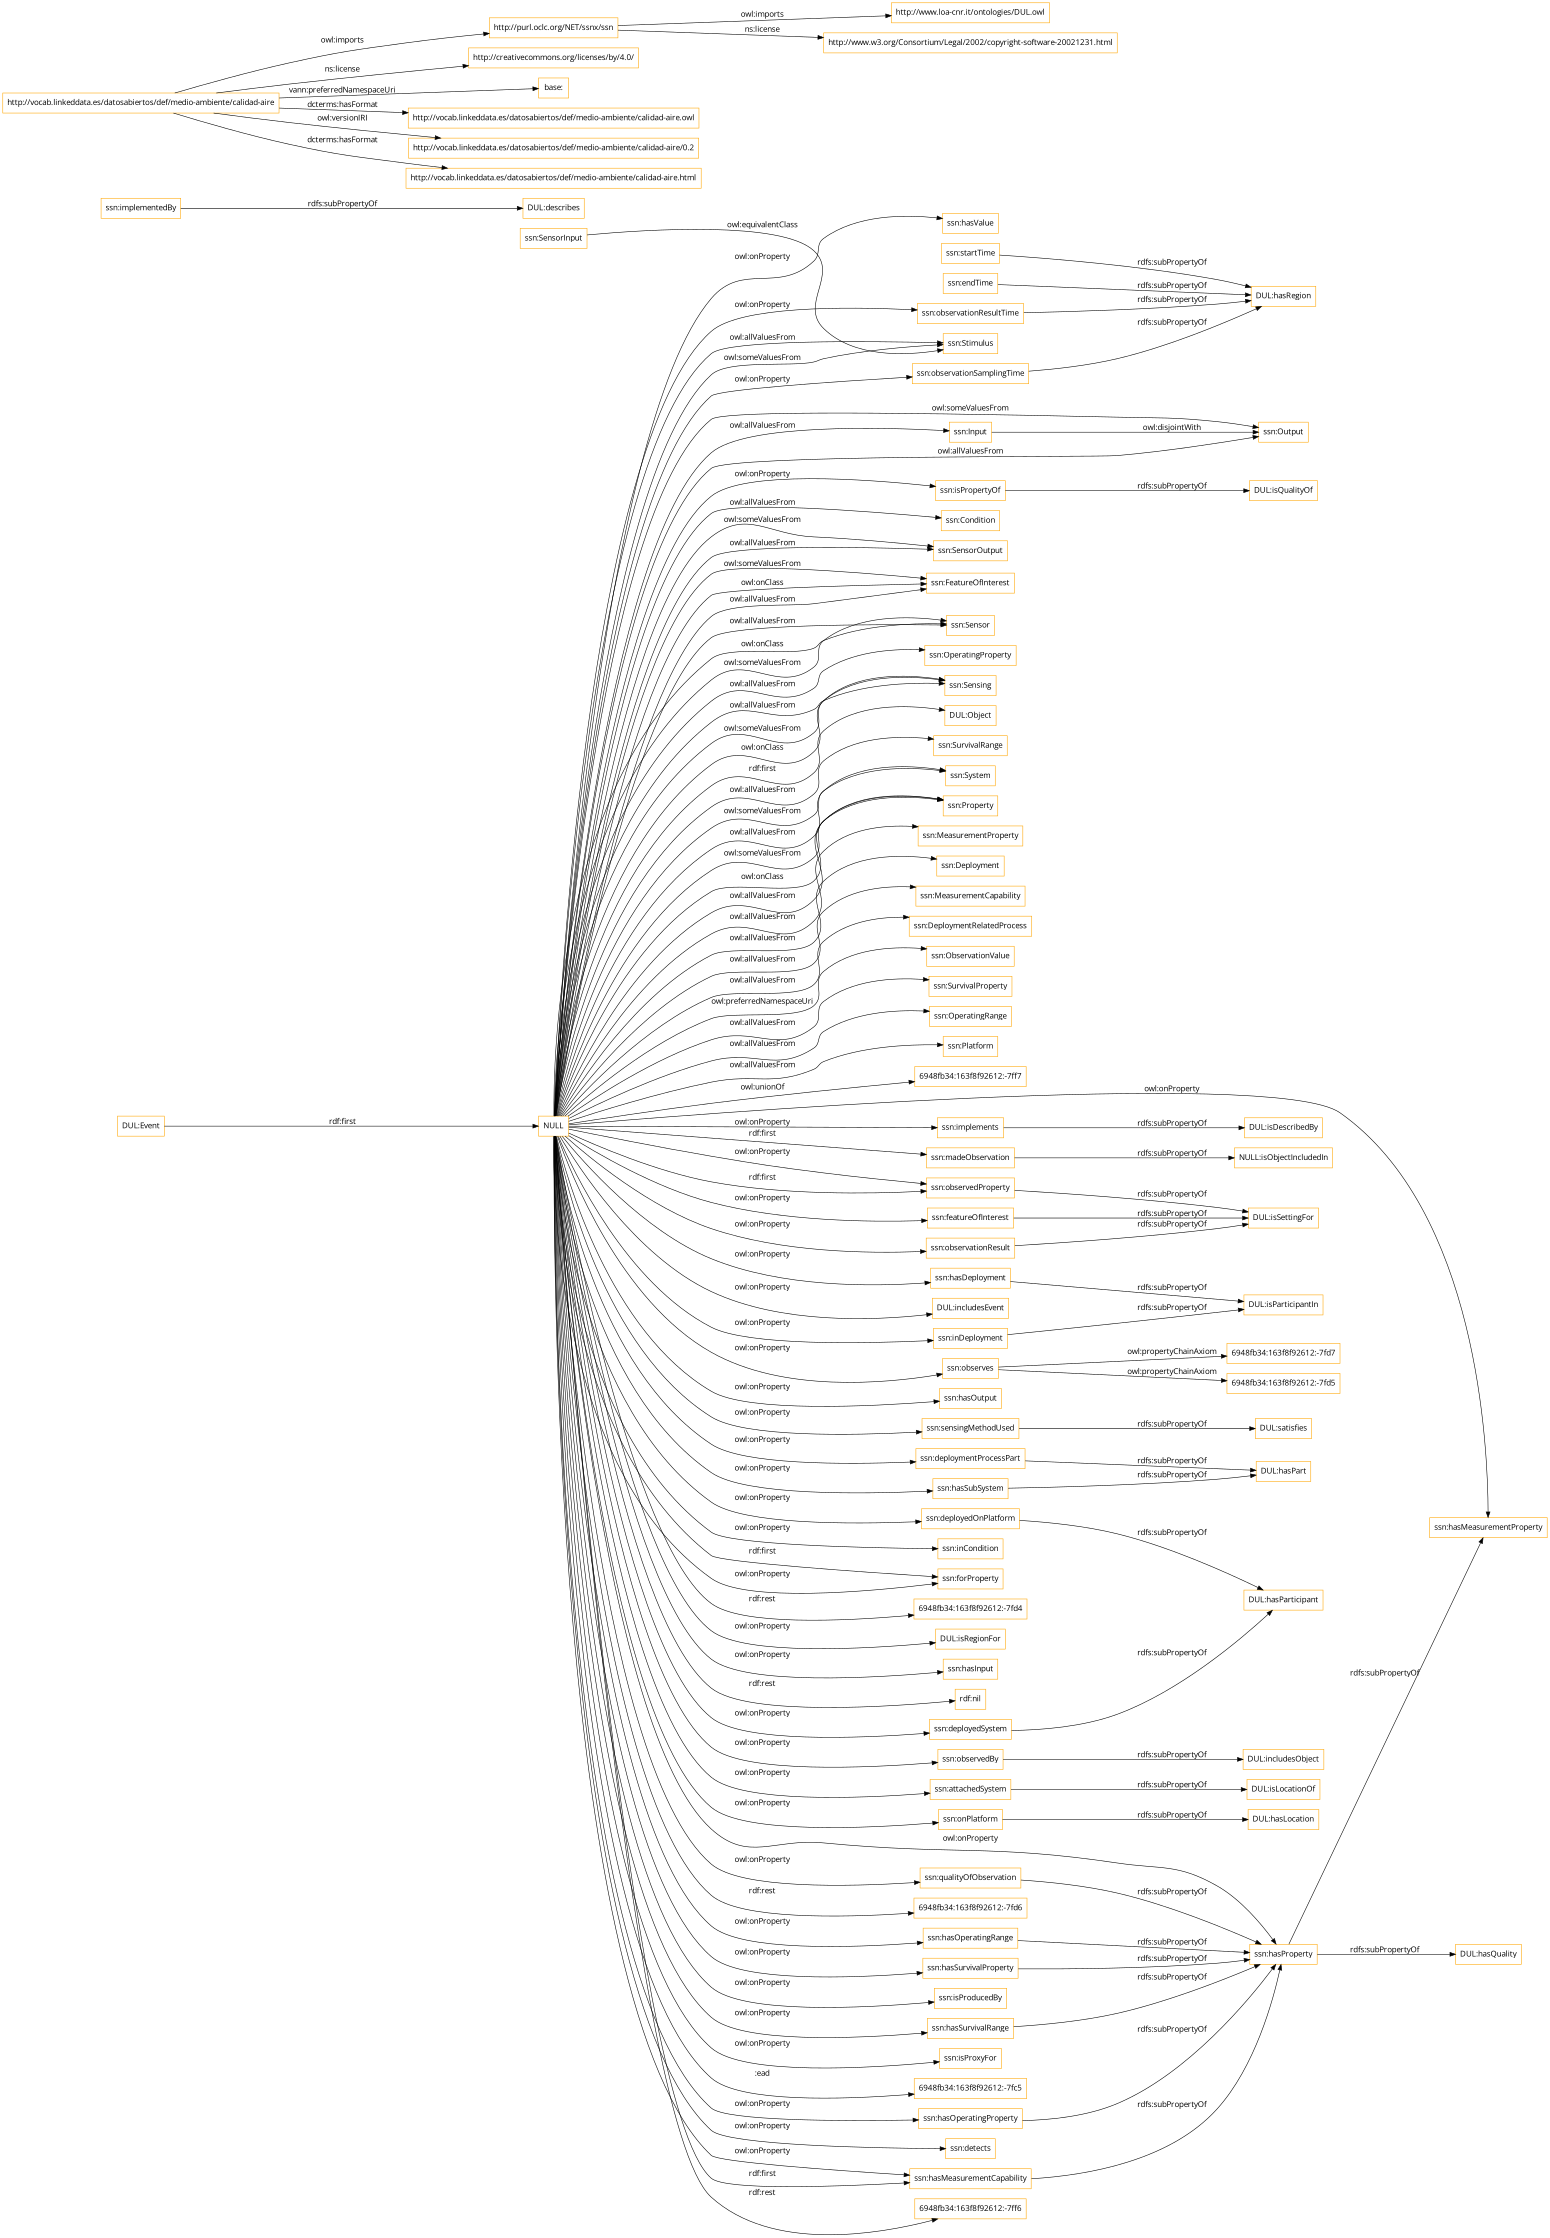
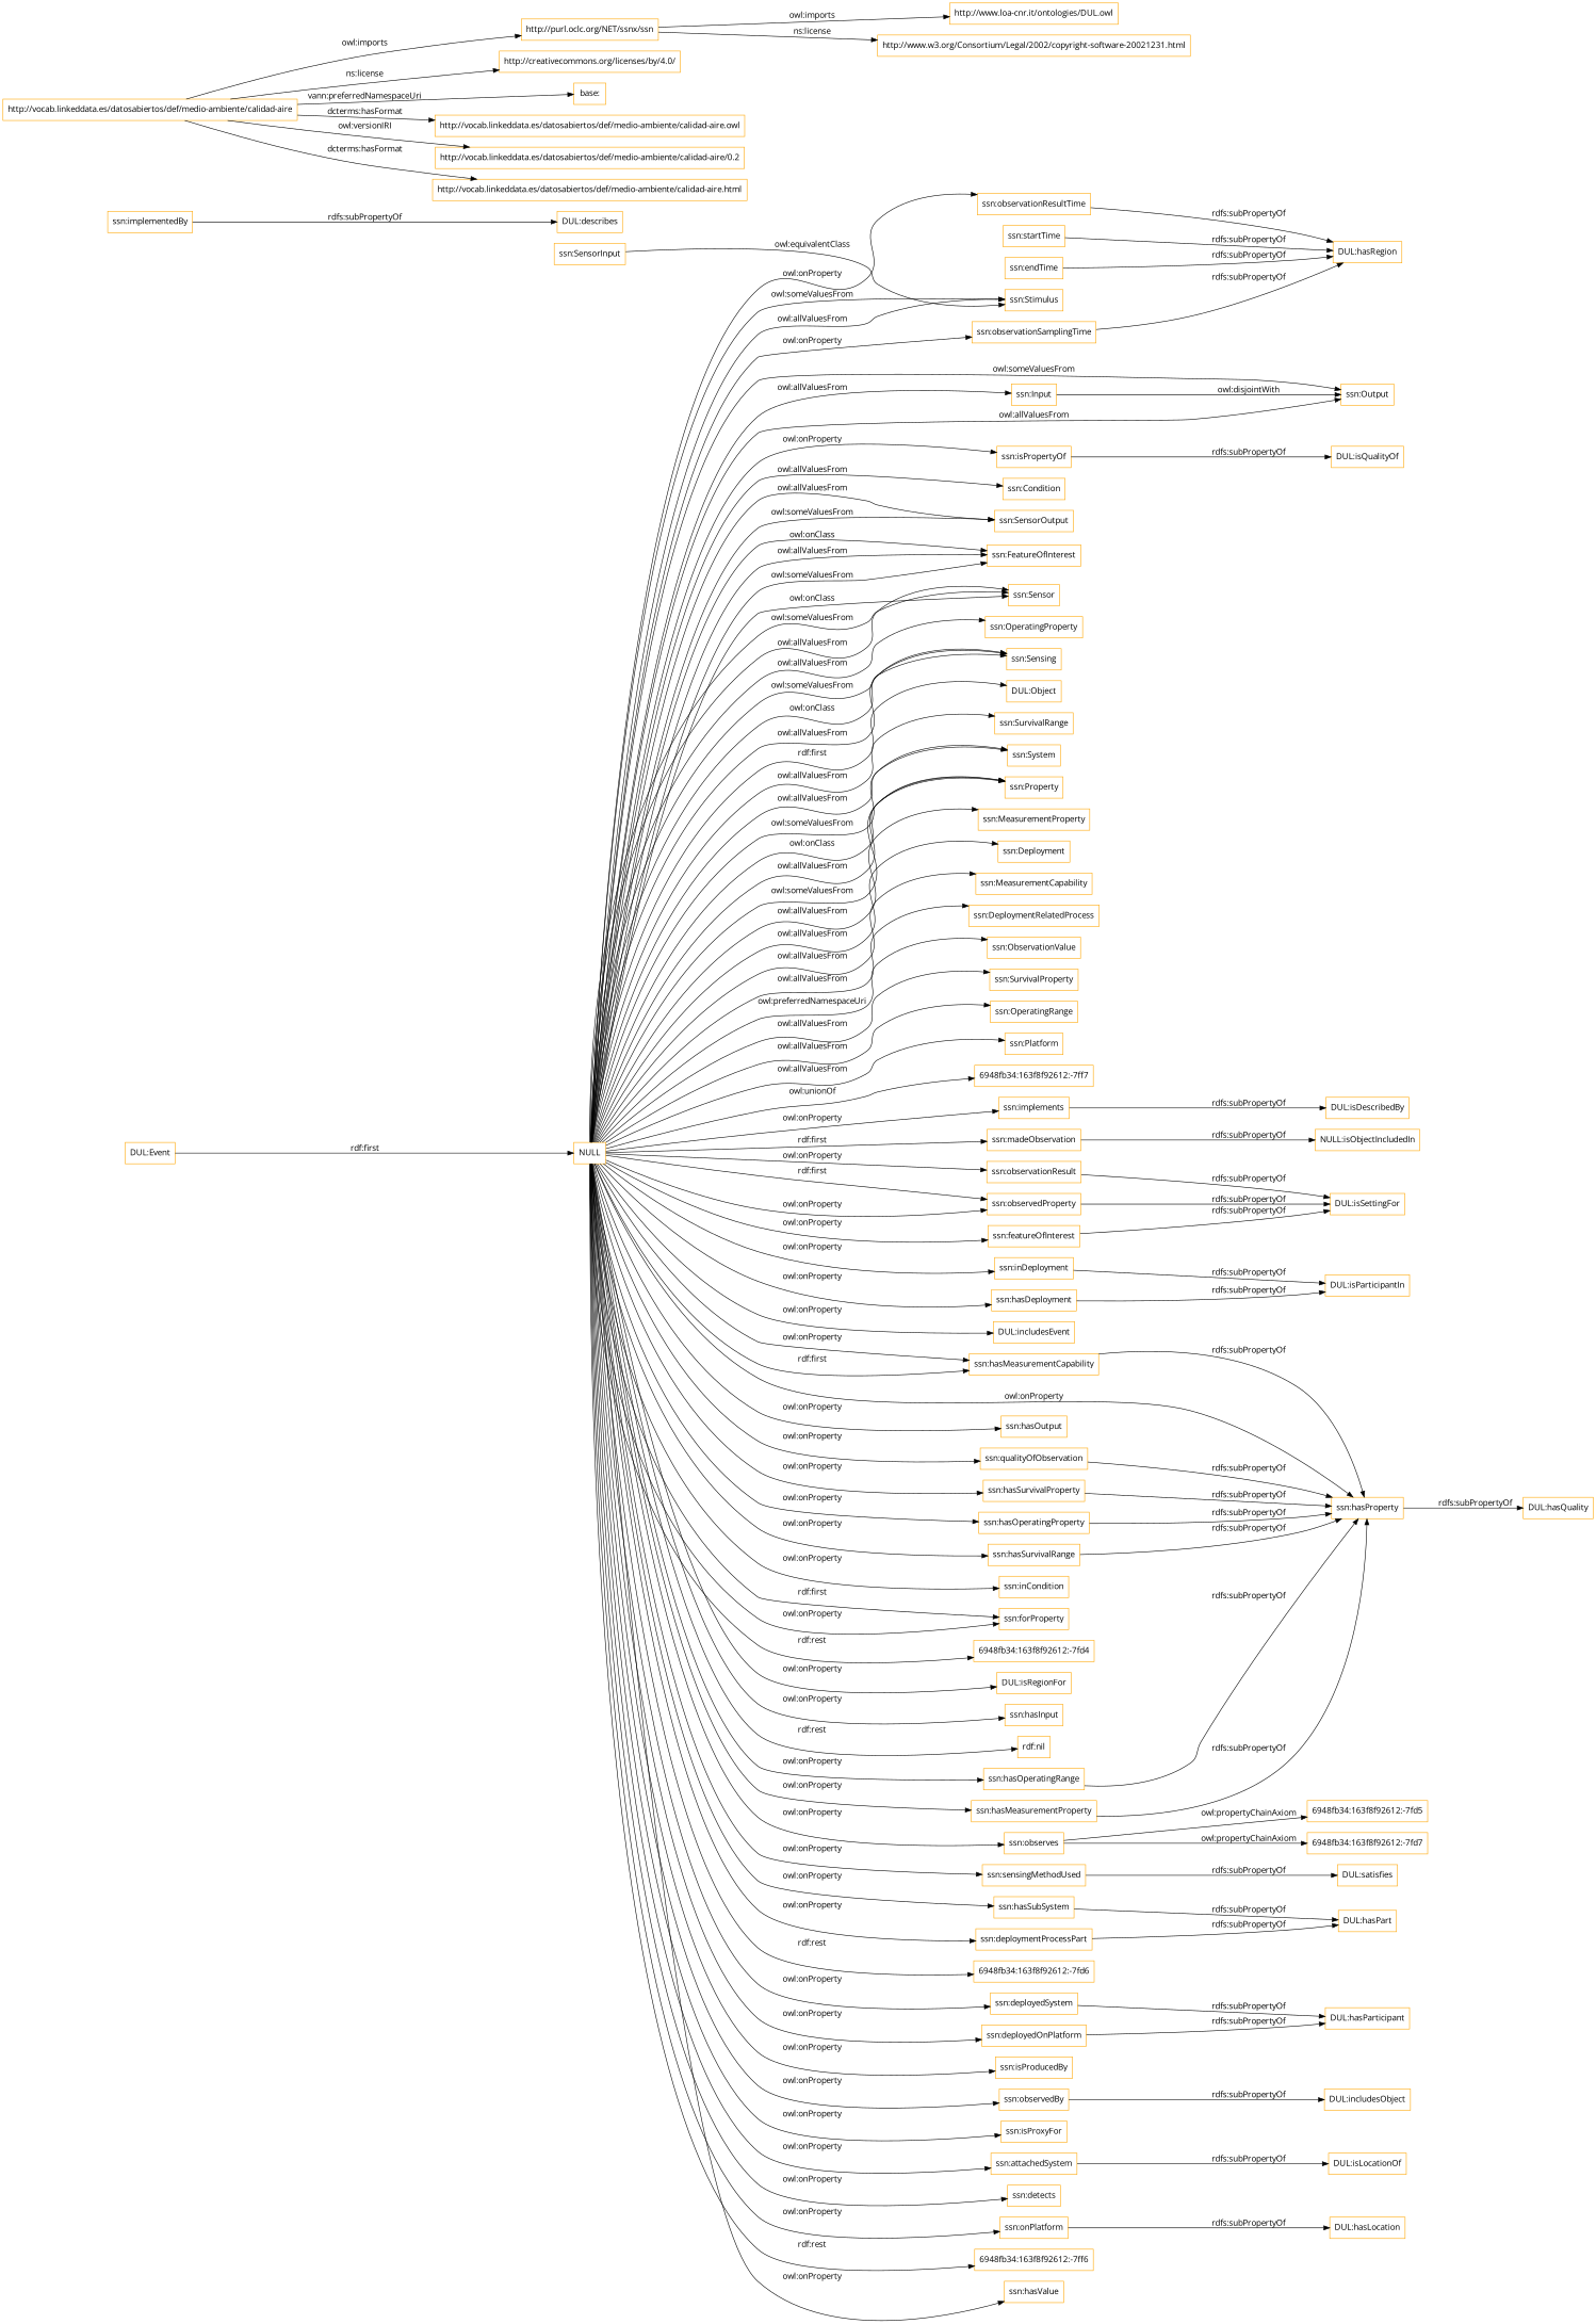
  digraph {
    fontname="Open Sans"
    rankdir=LR
    node [color=orange fontname="Open Sans" shape=rectangle]
    edge [fontname="Open Sans"]
    "ssn:Input"
    "ssn:Output"
    "ssn:SensorInput"
    "ssn:Stimulus"
    "ssn:hasMeasurementCapability"
    "ssn:hasProperty"
    "DUL:hasQuality"
    NULL
    "ssn:Condition"
    "ssn:SensorOutput"
    "ssn:FeatureOfInterest"
    "ssn:Sensor"
    "ssn:OperatingProperty"
    "ssn:Sensing"
    "DUL:Object"
    "ssn:SurvivalRange"
    "ssn:System"
    "ssn:Property"
    "ssn:MeasurementProperty"
    "ssn:Deployment"
    "ssn:MeasurementCapability"
    "ssn:DeploymentRelatedProcess"
    "ssn:ObservationValue"
    "ssn:SurvivalProperty"
    "ssn:OperatingRange"
    "ssn:Platform"
    "6948fb34:163f8f92612:-7ff7"
    "ssn:qualityOfObservation"
    "ssn:isPropertyOf"
    "ssn:hasDeployment"
    "ssn:hasSurvivalRange"
    "ssn:implements"
    "ssn:observationSamplingTime"
    "ssn:madeObservation"
    "DUL:includesEvent"
    "ssn:observedProperty"
    "ssn:deploymentProcessPart"
    "ssn:hasOutput"
    "ssn:deployedSystem"
    "ssn:observes"
    "ssn:sensingMethodUsed"
    "ssn:inDeployment"
    "ssn:inCondition"
    "ssn:forProperty"
    "6948fb34:163f8f92612:-7fd4"
    "DUL:isRegionFor"
    "ssn:hasInput"
    "rdf:nil"
    "ssn:observationResult"
    "ssn:hasSurvivalProperty"
    "ssn:hasOperatingProperty"
    "ssn:hasOperatingRange"
    "ssn:observedBy"
    "ssn:attachedSystem"
    "6948fb34:163f8f92612:-7fd6"
    "ssn:onPlatform"
    "ssn:hasMeasurementProperty"
    "ssn:isProducedBy"
    "ssn:hasSubSystem"
    "ssn:isProxyFor"
-   "6948fb34:163f8f92612:-7fc5"
    "ssn:deployedOnPlatform"
    "ssn:detects"
    "ssn:observationResultTime"
    "6948fb34:163f8f92612:-7ff6"
    "ssn:hasValue"
    "ssn:featureOfInterest"
    "DUL:Event"
    "DUL:isQualityOf"
    "DUL:isParticipantIn"
    "DUL:isDescribedBy"
    "DUL:hasRegion"
    n73 [label="NULL:isObjectIncludedIn"]
    "DUL:isSettingFor"
    "DUL:hasPart"
    "DUL:hasParticipant"
    "6948fb34:163f8f92612:-7fd5"
    "6948fb34:163f8f92612:-7fd7"
    "DUL:satisfies"
    "DUL:includesObject"
    "DUL:isLocationOf"
    "DUL:hasLocation"
    "ssn:startTime"
    "ssn:implementedBy"
    "DUL:describes"
    "http://vocab.linkeddata.es/datosabiertos/def/medio-ambiente/calidad-aire"
    "http://purl.oclc.org/NET/ssnx/ssn"
    "http://creativecommons.org/licenses/by/4.0/"
    "base:"
    "http://vocab.linkeddata.es/datosabiertos/def/medio-ambiente/calidad-aire.owl"
    "http://vocab.linkeddata.es/datosabiertos/def/medio-ambiente/calidad-aire/0.2"
    "http://vocab.linkeddata.es/datosabiertos/def/medio-ambiente/calidad-aire.html"
    "http://www.loa-cnr.it/ontologies/DUL.owl"
    "http://www.w3.org/Consortium/Legal/2002/copyright-software-20021231.html"
    "ssn:endTime"
    "ssn:Input" -> "ssn:Output" [label="owl:disjointWith"]
    "ssn:SensorInput" -> "ssn:Stimulus" [label="owl:equivalentClass"]
    "ssn:hasMeasurementCapability" -> "ssn:hasProperty" [label="rdfs:subPropertyOf"]
    "ssn:hasProperty" -> "DUL:hasQuality" [label="rdfs:subPropertyOf"]
    NULL -> "ssn:Input" [label="owl:allValuesFrom"]
    NULL -> "ssn:Output" [label="owl:allValuesFrom"]
    NULL -> "ssn:Output" [label="owl:someValuesFrom"]
    NULL -> "ssn:Stimulus" [label="owl:someValuesFrom"]
    NULL -> "ssn:Stimulus" [label="owl:allValuesFrom"]
    NULL -> "ssn:hasMeasurementCapability" [label="rdf:first"]
    NULL -> "ssn:hasMeasurementCapability" [label="owl:onProperty"]
    NULL -> "ssn:hasProperty" [label="owl:onProperty"]
    NULL -> "ssn:Condition" [label="owl:allValuesFrom"]
    NULL -> "ssn:SensorOutput" [label="owl:allValuesFrom"]
    NULL -> "ssn:SensorOutput" [label="owl:someValuesFrom"]
    NULL -> "ssn:FeatureOfInterest" [label="owl:allValuesFrom"]
    NULL -> "ssn:FeatureOfInterest" [label="owl:someValuesFrom"]
    NULL -> "ssn:FeatureOfInterest" [label="owl:onClass"]
    NULL -> "ssn:Sensor" [label="owl:someValuesFrom"]
    NULL -> "ssn:Sensor" [label="owl:allValuesFrom"]
    NULL -> "ssn:Sensor" [label="owl:onClass"]
    NULL -> "ssn:OperatingProperty" [label="owl:allValuesFrom"]
    NULL -> "ssn:Sensing" [label="owl:onClass"]
    NULL -> "ssn:Sensing" [label="owl:allValuesFrom"]
    NULL -> "ssn:Sensing" [label="owl:someValuesFrom"]
    NULL -> "DUL:Object" [label="rdf:first"]
    NULL -> "ssn:SurvivalRange" [label="owl:allValuesFrom"]
    NULL -> "ssn:System" [label="owl:allValuesFrom"]
    NULL -> "ssn:System" [label="owl:someValuesFrom"]
    NULL -> "ssn:Property" [label="owl:allValuesFrom"]
    NULL -> "ssn:Property" [label="owl:someValuesFrom"]
    NULL -> "ssn:Property" [label="owl:onClass"]
    NULL -> "ssn:MeasurementProperty" [label="owl:allValuesFrom"]
    NULL -> "ssn:Deployment" [label="owl:allValuesFrom"]
    NULL -> "ssn:MeasurementCapability" [label="owl:allValuesFrom"]
    NULL -> "ssn:DeploymentRelatedProcess" [label="owl:allValuesFrom"]
    NULL -> "ssn:ObservationValue" [label="owl:preferredNamespaceUri"]
    NULL -> "ssn:SurvivalProperty" [label="owl:allValuesFrom"]
    NULL -> "ssn:OperatingRange" [label="owl:allValuesFrom"]
    NULL -> "ssn:Platform" [label="owl:allValuesFrom"]
    NULL -> "6948fb34:163f8f92612:-7ff7" [label="owl:unionOf"]
    NULL -> "ssn:qualityOfObservation" [label="owl:onProperty"]
    NULL -> "ssn:isPropertyOf" [label="owl:onProperty"]
    NULL -> "ssn:hasDeployment" [label="owl:onProperty"]
    NULL -> "ssn:hasSurvivalRange" [label="owl:onProperty"]
    NULL -> "ssn:implements" [label="owl:onProperty"]
    NULL -> "ssn:observationSamplingTime" [label="owl:onProperty"]
    NULL -> "ssn:madeObservation" [label="rdf:first"]
    NULL -> "DUL:includesEvent" [label="owl:onProperty"]
    NULL -> "ssn:observedProperty" [label="owl:onProperty"]
    NULL -> "ssn:observedProperty" [label="rdf:first"]
    NULL -> "ssn:deploymentProcessPart" [label="owl:onProperty"]
    NULL -> "ssn:hasOutput" [label="owl:onProperty"]
    NULL -> "ssn:deployedSystem" [label="owl:onProperty"]
    NULL -> "ssn:observes" [label="owl:onProperty"]
    NULL -> "ssn:sensingMethodUsed" [label="owl:onProperty"]
    NULL -> "ssn:inDeployment" [label="owl:onProperty"]
    NULL -> "ssn:inCondition" [label="owl:onProperty"]
    NULL -> "ssn:forProperty" [label="owl:onProperty"]
    NULL -> "ssn:forProperty" [label="rdf:first"]
    NULL -> "6948fb34:163f8f92612:-7fd4" [label="rdf:rest"]
    NULL -> "DUL:isRegionFor" [label="owl:onProperty"]
    NULL -> "ssn:hasInput" [label="owl:onProperty"]
    NULL -> "rdf:nil" [label="rdf:rest"]
    NULL -> "ssn:observationResult" [label="owl:onProperty"]
    NULL -> "ssn:hasSurvivalProperty" [label="owl:onProperty"]
    NULL -> "ssn:hasOperatingProperty" [label="owl:onProperty"]
    NULL -> "ssn:hasOperatingRange" [label="owl:onProperty"]
    NULL -> "ssn:observedBy" [label="owl:onProperty"]
    NULL -> "ssn:attachedSystem" [label="owl:onProperty"]
    NULL -> "6948fb34:163f8f92612:-7fd6" [label="rdf:rest"]
    NULL -> "ssn:onPlatform" [label="owl:onProperty"]
    NULL -> "ssn:hasMeasurementProperty" [label="owl:onProperty"]
    NULL -> "ssn:isProducedBy" [label="owl:onProperty"]
    NULL -> "ssn:hasSubSystem" [label="owl:onProperty"]
    NULL -> "ssn:isProxyFor" [label="owl:onProperty"]
-   NULL -> "6948fb34:163f8f92612:-7fc5" [label=":ead"]
    NULL -> "ssn:deployedOnPlatform" [label="owl:onProperty"]
    NULL -> "ssn:detects" [label="owl:onProperty"]
    NULL -> "ssn:observationResultTime" [label="owl:onProperty"]
    NULL -> "6948fb34:163f8f92612:-7ff6" [label="rdf:rest"]
    NULL -> "ssn:hasValue" [label="owl:onProperty"]
    NULL -> "ssn:featureOfInterest" [label="owl:onProperty"]
    "ssn:qualityOfObservation" -> "ssn:hasProperty" [label="rdfs:subPropertyOf"]
    "ssn:isPropertyOf" -> "DUL:isQualityOf" [label="rdfs:subPropertyOf"]
    "ssn:hasDeployment" -> "DUL:isParticipantIn" [label="rdfs:subPropertyOf"]
    "ssn:hasSurvivalRange" -> "ssn:hasProperty" [label="rdfs:subPropertyOf"]
    "ssn:implements" -> "DUL:isDescribedBy" [label="rdfs:subPropertyOf"]
    "ssn:observationSamplingTime" -> "DUL:hasRegion" [label="rdfs:subPropertyOf"]
    "ssn:madeObservation" -> n73 [label="rdfs:subPropertyOf"]
    "ssn:observedProperty" -> "DUL:isSettingFor" [label="rdfs:subPropertyOf"]
    "ssn:deploymentProcessPart" -> "DUL:hasPart" [label="rdfs:subPropertyOf"]
    "ssn:deployedSystem" -> "DUL:hasParticipant" [label="rdfs:subPropertyOf"]
    "ssn:observes" -> "6948fb34:163f8f92612:-7fd5" [label="owl:propertyChainAxiom"]
    "ssn:observes" -> "6948fb34:163f8f92612:-7fd7" [label="owl:propertyChainAxiom"]
    "ssn:sensingMethodUsed" -> "DUL:satisfies" [label="rdfs:subPropertyOf"]
    "ssn:inDeployment" -> "DUL:isParticipantIn" [label="rdfs:subPropertyOf"]
    "ssn:observationResult" -> "DUL:isSettingFor" [label="rdfs:subPropertyOf"]
    "ssn:hasSurvivalProperty" -> "ssn:hasProperty" [label="rdfs:subPropertyOf"]
    "ssn:hasOperatingProperty" -> "ssn:hasProperty" [label="rdfs:subPropertyOf"]
    "ssn:hasOperatingRange" -> "ssn:hasProperty" [label="rdfs:subPropertyOf"]
    "ssn:observedBy" -> "DUL:includesObject" [label="rdfs:subPropertyOf"]
    "ssn:attachedSystem" -> "DUL:isLocationOf" [label="rdfs:subPropertyOf"]
    "ssn:onPlatform" -> "DUL:hasLocation" [label="rdfs:subPropertyOf"]
-   "ssn:hasProperty" -> "ssn:hasMeasurementProperty" [label="rdfs:subPropertyOf"]
+   "ssn:hasMeasurementProperty" -> "ssn:hasProperty" [label="rdfs:subPropertyOf"]
    "ssn:hasSubSystem" -> "DUL:hasPart" [label="rdfs:subPropertyOf"]
    "ssn:deployedOnPlatform" -> "DUL:hasParticipant" [label="rdfs:subPropertyOf"]
    "ssn:observationResultTime" -> "DUL:hasRegion" [label="rdfs:subPropertyOf"]
    "ssn:featureOfInterest" -> "DUL:isSettingFor" [label="rdfs:subPropertyOf"]
    "DUL:Event" -> NULL [label="rdf:first"]
    "ssn:startTime" -> "DUL:hasRegion" [label="rdfs:subPropertyOf"]
    "ssn:implementedBy" -> "DUL:describes" [label="rdfs:subPropertyOf"]
    "http://vocab.linkeddata.es/datosabiertos/def/medio-ambiente/calidad-aire" -> "http://purl.oclc.org/NET/ssnx/ssn" [label="owl:imports"]
    "http://vocab.linkeddata.es/datosabiertos/def/medio-ambiente/calidad-aire" -> "http://creativecommons.org/licenses/by/4.0/" [label="ns:license"]
    "http://vocab.linkeddata.es/datosabiertos/def/medio-ambiente/calidad-aire" -> "base:" [label="vann:preferredNamespaceUri"]
    "http://vocab.linkeddata.es/datosabiertos/def/medio-ambiente/calidad-aire" -> "http://vocab.linkeddata.es/datosabiertos/def/medio-ambiente/calidad-aire.owl" [label="dcterms:hasFormat"]
    "http://vocab.linkeddata.es/datosabiertos/def/medio-ambiente/calidad-aire" -> "http://vocab.linkeddata.es/datosabiertos/def/medio-ambiente/calidad-aire/0.2" [label="owl:versionIRI"]
    "http://vocab.linkeddata.es/datosabiertos/def/medio-ambiente/calidad-aire" -> "http://vocab.linkeddata.es/datosabiertos/def/medio-ambiente/calidad-aire.html" [label="dcterms:hasFormat"]
    "http://purl.oclc.org/NET/ssnx/ssn" -> "http://www.loa-cnr.it/ontologies/DUL.owl" [label="owl:imports"]
    "http://purl.oclc.org/NET/ssnx/ssn" -> "http://www.w3.org/Consortium/Legal/2002/copyright-software-20021231.html" [label="ns:license"]
    "ssn:endTime" -> "DUL:hasRegion" [label="rdfs:subPropertyOf"]
  }
